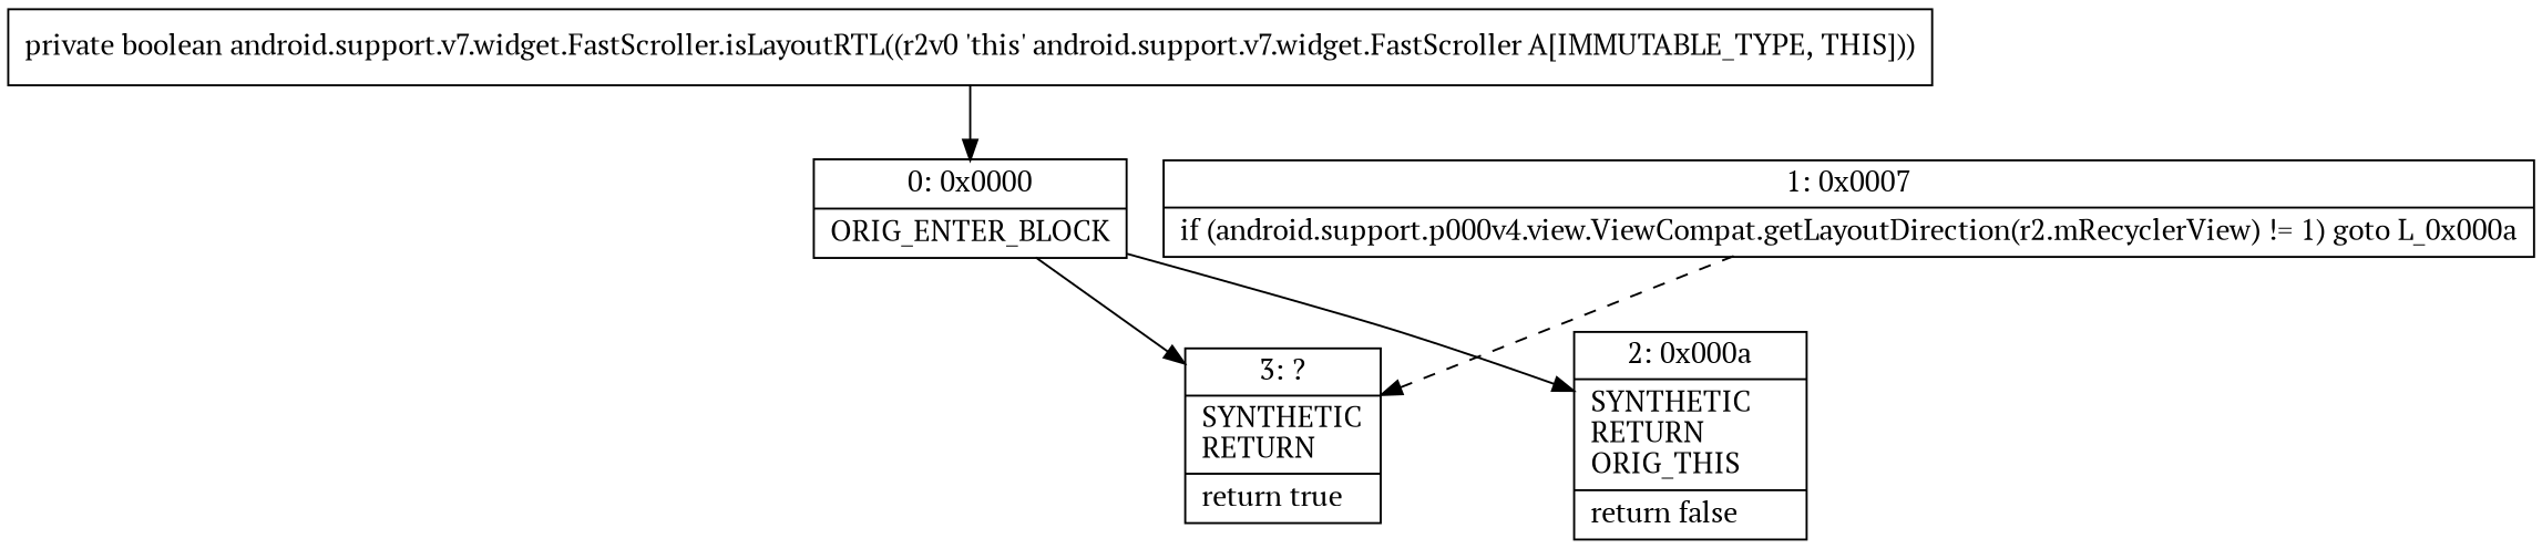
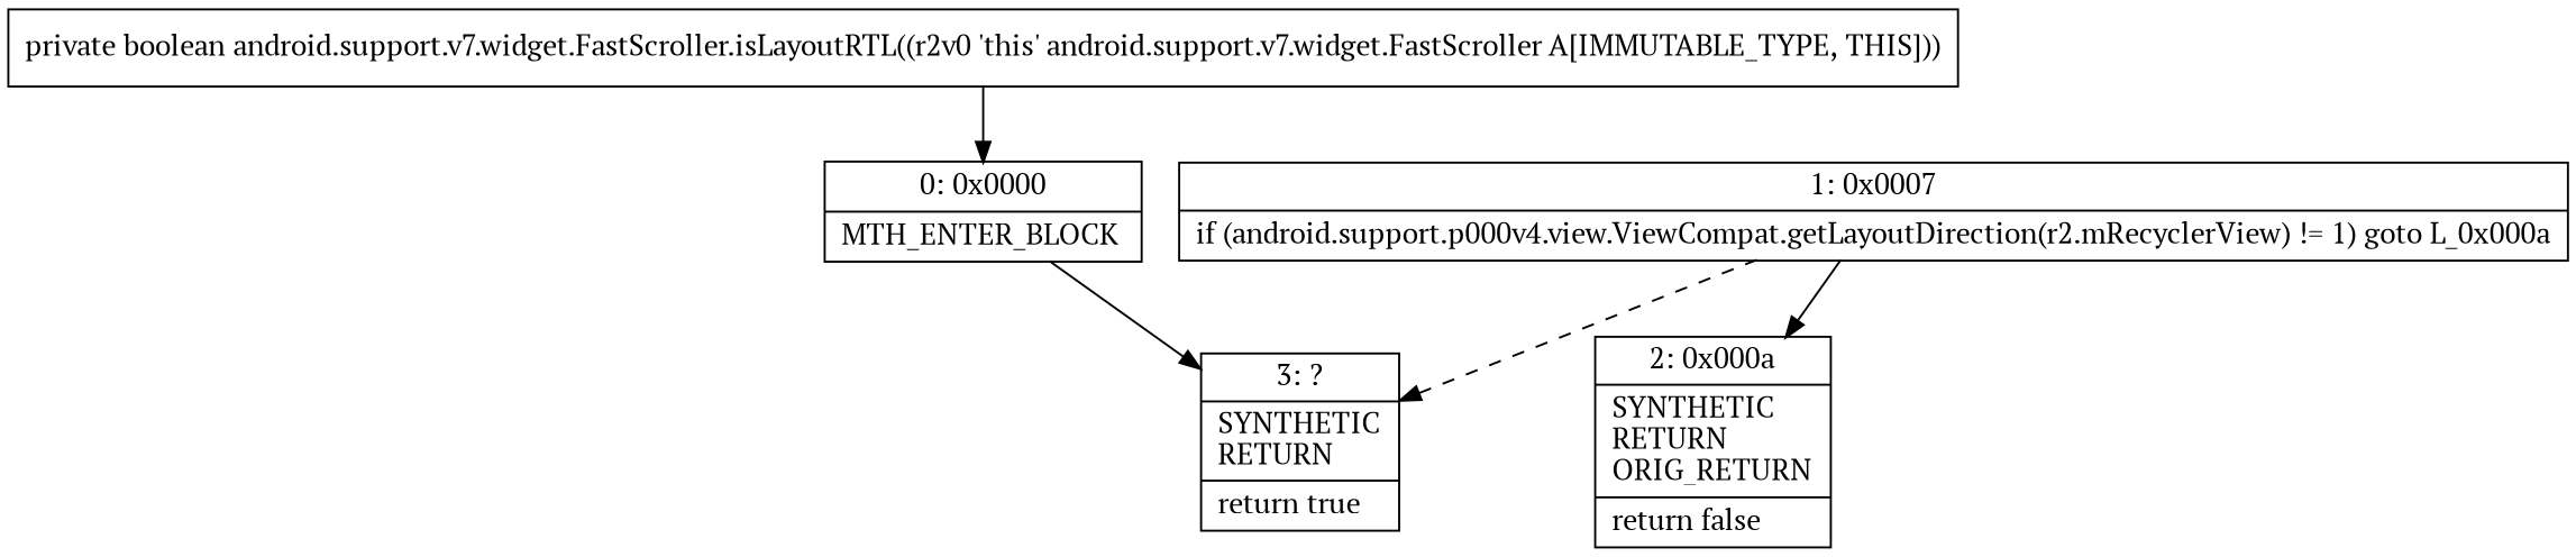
  digraph {
    fontname="PT Serif"
    node [fontname="PT Serif" shape=record]
    edge [fontname="PT Serif"]
-   n1 [label="{0\:\ 0x0000|ORIG_ENTER_BLOCK\l}"]
+   n1 [label="{0\:\ 0x0000|MTH_ENTER_BLOCK\l}"]
    n2 [label="{3\:\ ?|SYNTHETIC\lRETURN\l|return true\l}"]
    n3 [label="{1\:\ 0x0007|if (android.support.p000v4.view.ViewCompat.getLayoutDirection(r2.mRecyclerView) != 1) goto L_0x000a\l}"]
-   n4 [label="{2\:\ 0x000a|SYNTHETIC\lRETURN\lORIG_THIS\l|return false\l}"]
+   n4 [label="{2\:\ 0x000a|SYNTHETIC\lRETURN\lORIG_RETURN\l|return false\l}"]
    n5 [label="{private boolean android.support.v7.widget.FastScroller.isLayoutRTL((r2v0 'this' android.support.v7.widget.FastScroller A[IMMUTABLE_TYPE, THIS])) }"]
    n1 -> n2
    n3 -> n2 [style=dashed]
-   n1 -> n4
+   n3 -> n4
    n5 -> n1
  }
